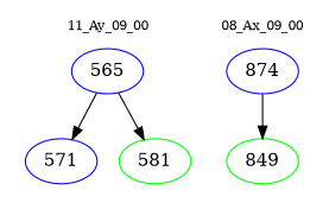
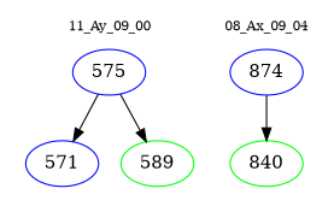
  digraph {
    node [color=blue]
    edge [color=black]
-   n1 [label=565]
+   n1 [label=575]
    n2 [label=571]
-   n3 [color=green label=581]
+   n3 [color=green label=589]
    n4 [label=874]
-   n5 [color=green label=849]
+   n5 [color=green label=840]
    subgraph cluster_1 {
      color=white
      fontsize=10
      label="11_Ay_09_00"
      n1
      n2
      n3
    }
    subgraph cluster_2 {
      color=white
      fontsize=10
-     label="08_Ax_09_00"
+     label="08_Ax_09_04"
      n4
      n5
    }
    n1 -> n2
    n1 -> n3
    n4 -> n5
  }
